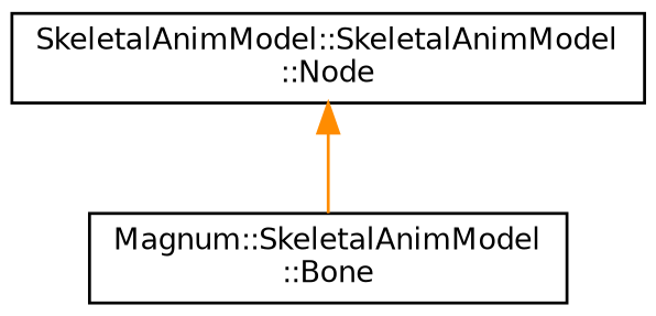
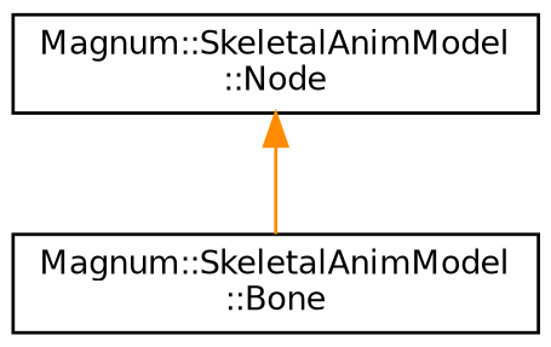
  digraph {
    rankdir=TB
    node [color=black fillcolor=white fontname=Helvetica fontsize=10 shape=record style=filled]
-   n1 [height=0.2 label="SkeletalAnimModel::SkeletalAnimModel\l::Node" width=0.4]
+   n1 [height=0.2 label="Magnum::SkeletalAnimModel\l::Node" width=0.4]
    n2 [height=0.2 label="Magnum::SkeletalAnimModel\l::Bone" width=0.4]
    n1 -> n2 [color=darkorange dir=back fontname=Helvetica fontsize=10 labelfontname=Helvetica labelfontsize=10 style=solid]
  }
